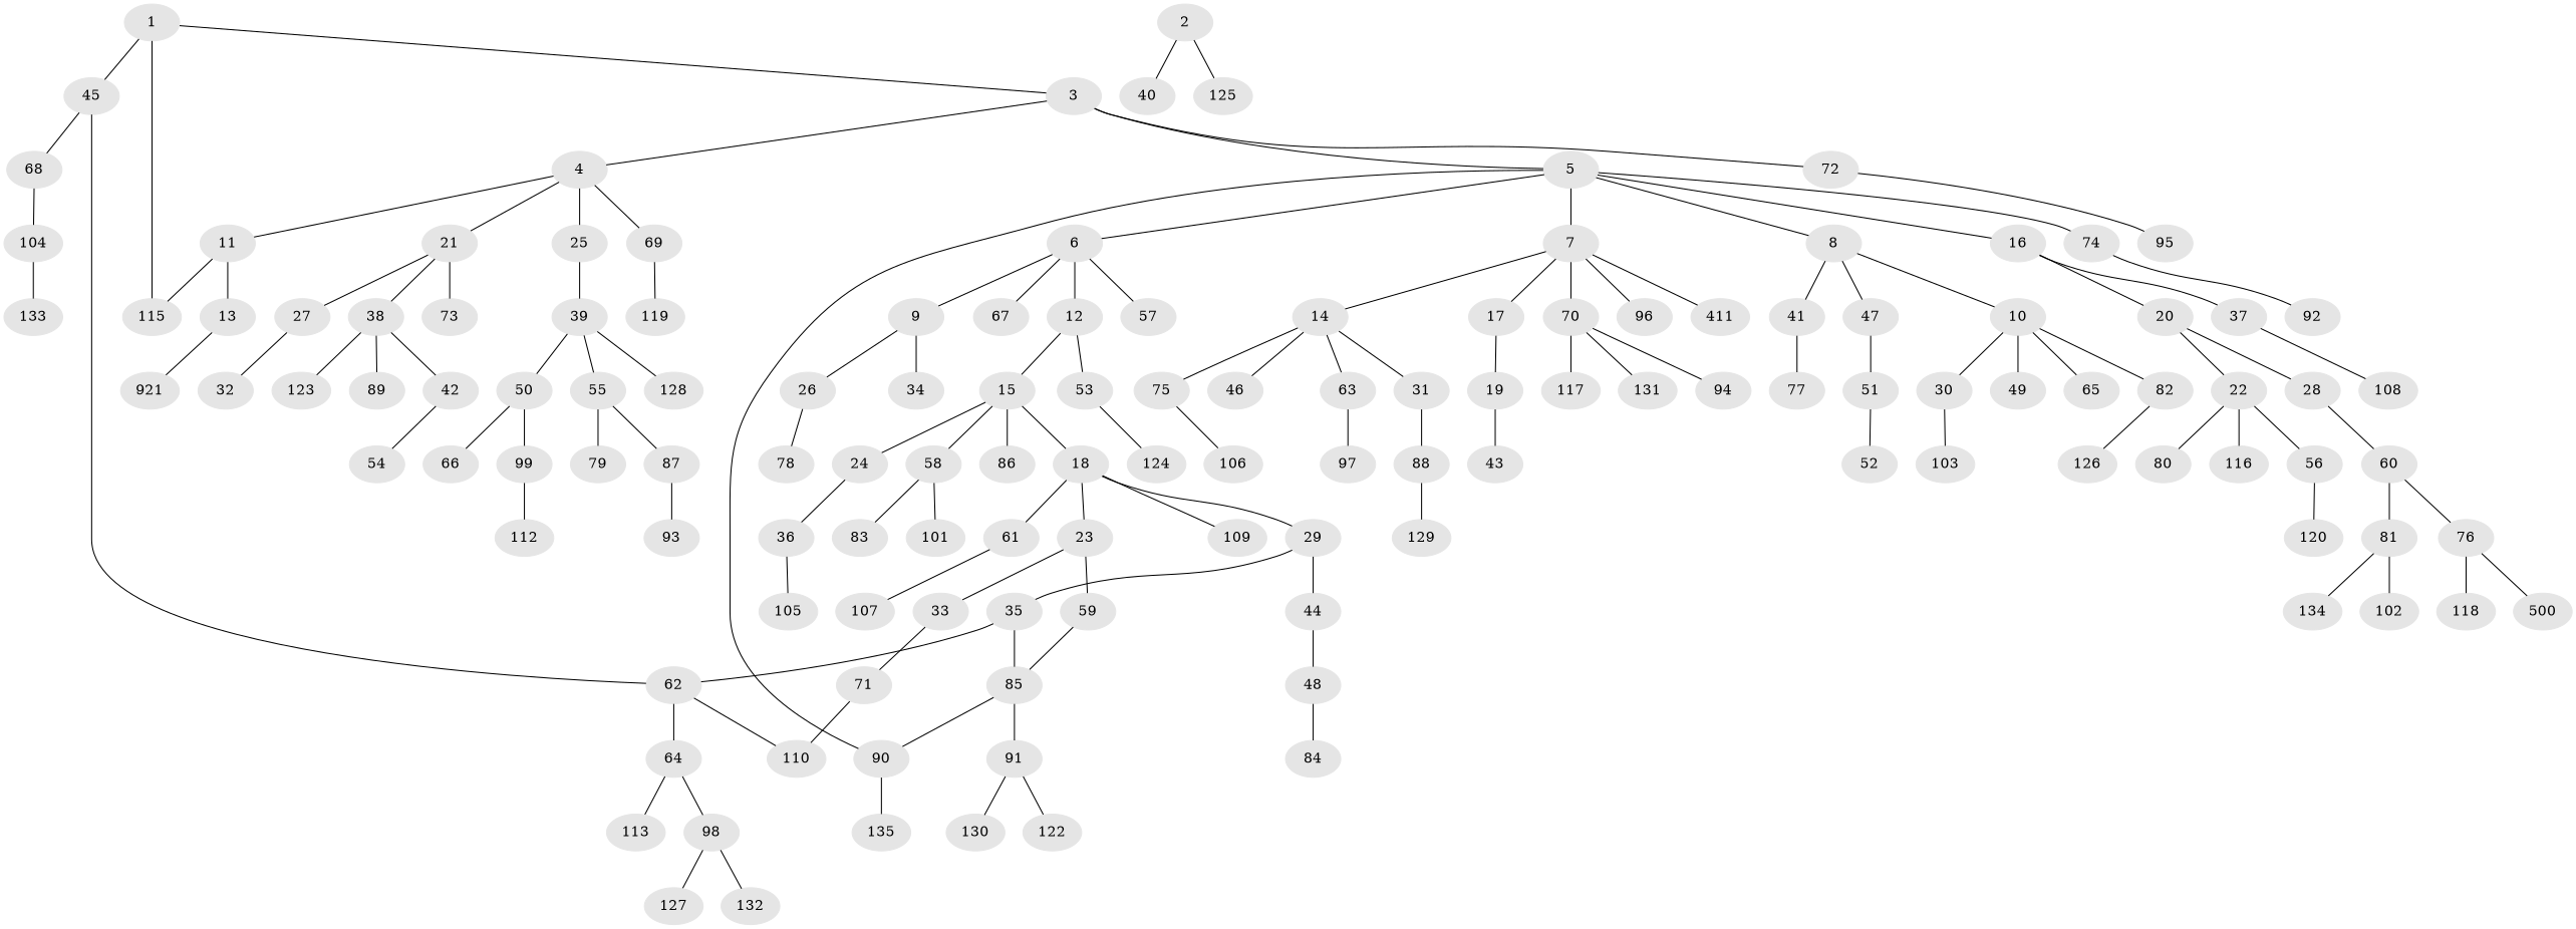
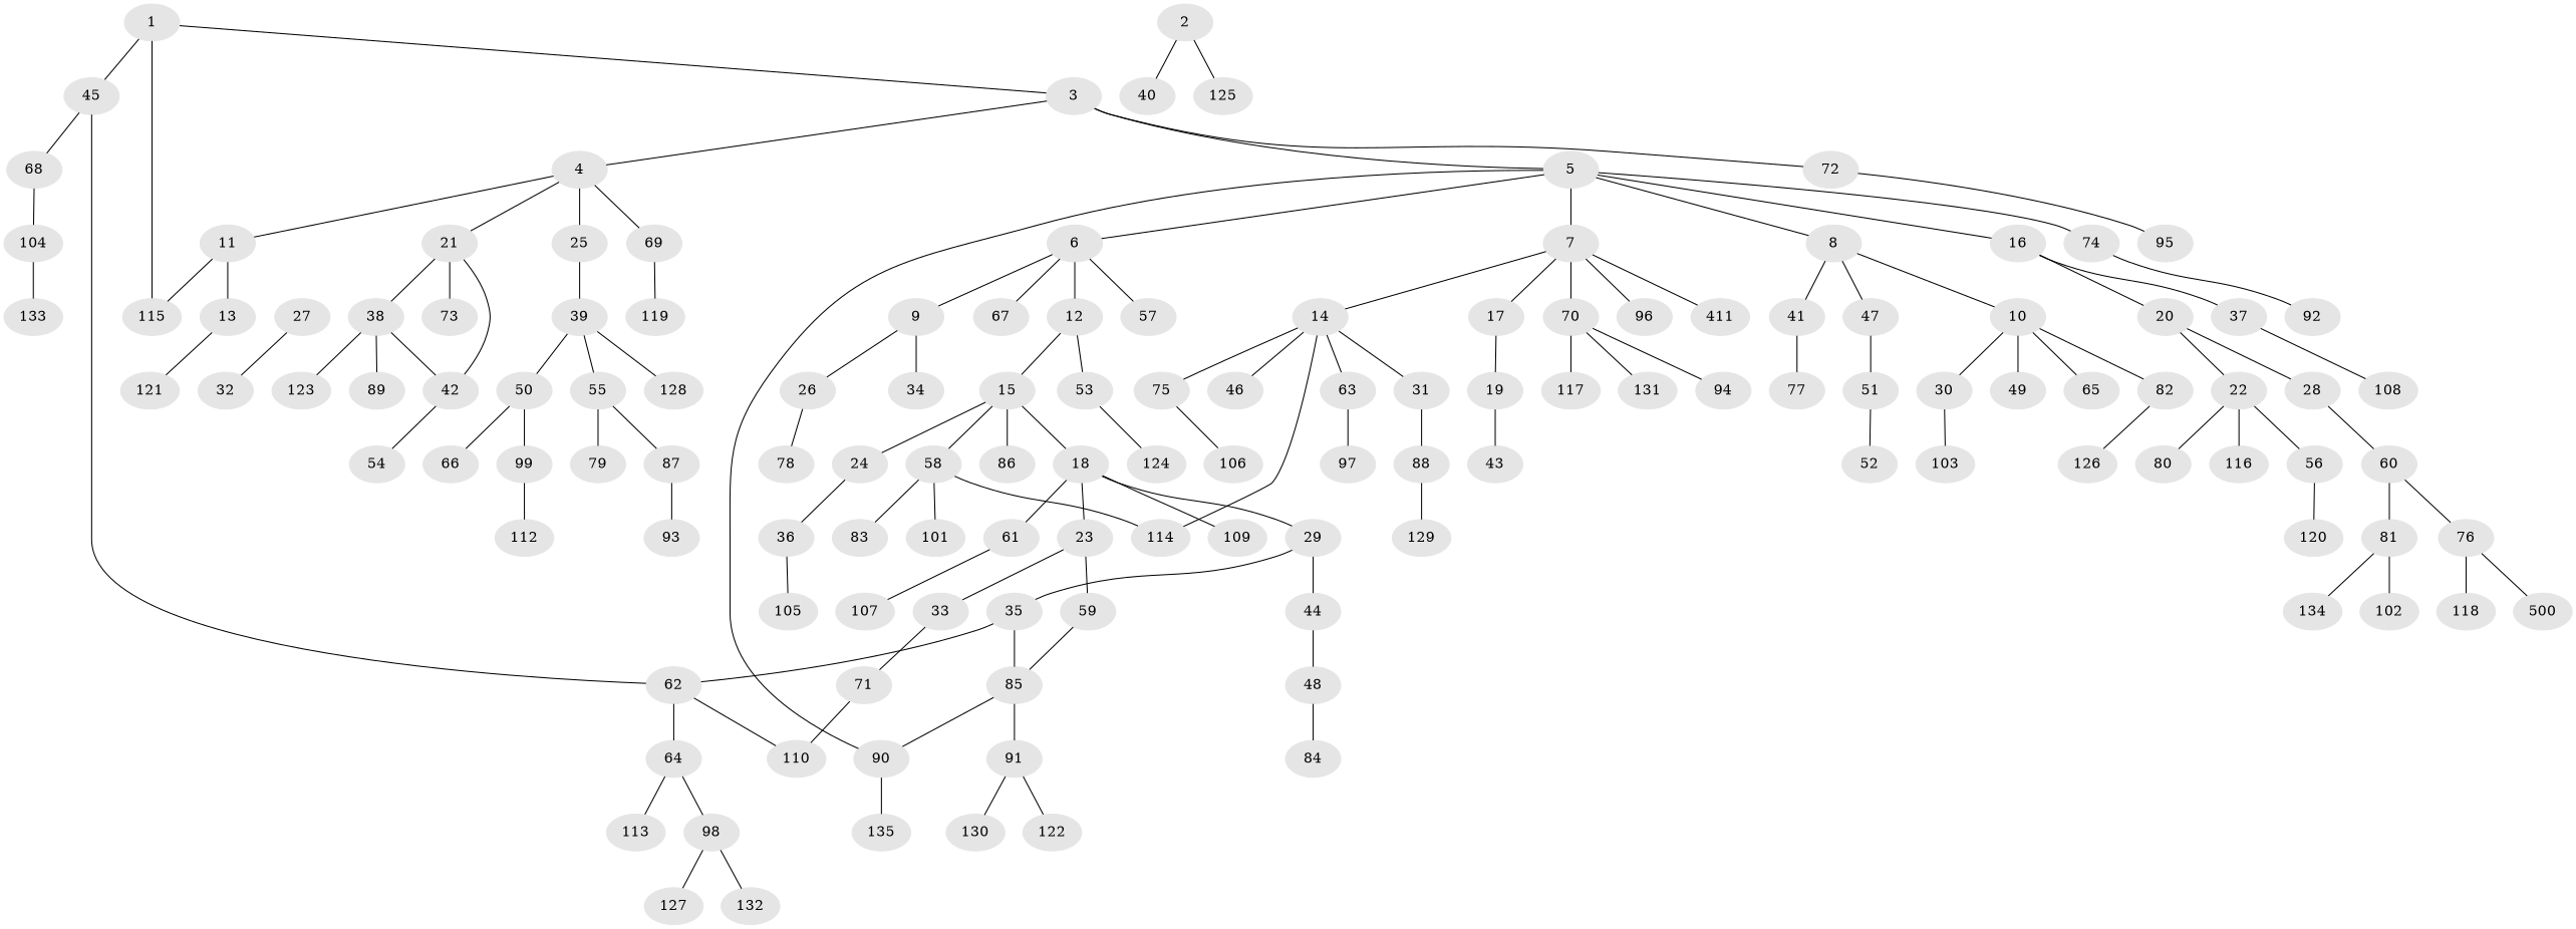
  graph {
    fontname="DejaVu Serif"
    node [color=gray90 fontname="DejaVu Serif" style=filled]
    edge [fontname="DejaVu Serif"]
    1
    3
    45
    115
    2
    40
    125
    4
    5
    72
    62
    68
    11
    21
    25
    69
    6
    7
    8
    16
    74
    90
    95
    13
    27
    38
    73
    39
    119
    9
    12
    57
    67
    14
    17
    70
    96
    n38 [label=411]
    10
    41
    47
    20
    37
    92
    135
    26
    34
    15
    53
    31
    46
    63
    75
+   114
    19
    94
    117
    131
    30
    49
    65
    82
    77
    51
    78
    103
    126
-   121 [label=921]
+   121
    18
    24
    58
    86
    124
    88
    97
    106
    23
    29
    61
    109
    36
    83
    101
    22
    28
    108
    43
    33
    59
    35
    44
    107
    56
    80
    116
    60
    32
    42
    89
    123
    120
    71
    85
    105
    50
    55
    128
    76
    81
    48
    129
    110
    64
    91
    54
    66
    99
    79
    87
    84
    104
    52
    112
    93
    n125 [label=500]
    118
    102
    134
    98
    113
    127
    132
    133
    122
    130
    1 -- 3
    1 -- 45
    1 -- 115
    3 -- 4
    3 -- 5
    3 -- 72
    45 -- 62
    45 -- 68
    2 -- 40
    2 -- 125
    4 -- 11
    4 -- 21
    4 -- 25
    4 -- 69
    5 -- 6
    5 -- 7
    5 -- 8
    5 -- 16
    5 -- 74
    5 -- 90
    72 -- 95
    62 -- 110
    62 -- 64
    68 -- 104
    11 -- 115
    11 -- 13
-   21 -- 27
+   21 -- 42
    21 -- 38
    21 -- 73
    25 -- 39
    69 -- 119
    6 -- 9
    6 -- 12
    6 -- 57
    6 -- 67
    7 -- 14
    7 -- 17
    7 -- 70
    7 -- 96
    7 -- n38
    8 -- 10
    8 -- 41
    8 -- 47
    16 -- 20
    16 -- 37
    74 -- 92
    90 -- 135
    13 -- 121
    27 -- 32
    38 -- 42
    38 -- 89
    38 -- 123
    39 -- 50
    39 -- 55
    39 -- 128
    9 -- 26
    9 -- 34
    12 -- 15
    12 -- 53
    14 -- 31
    14 -- 46
    14 -- 63
    14 -- 75
+   14 -- 114
    17 -- 19
    70 -- 94
    70 -- 117
    70 -- 131
    10 -- 30
    10 -- 49
    10 -- 65
    10 -- 82
    41 -- 77
    47 -- 51
    20 -- 22
    20 -- 28
    37 -- 108
    26 -- 78
    15 -- 18
    15 -- 24
    15 -- 58
    15 -- 86
    53 -- 124
    31 -- 88
    63 -- 97
    75 -- 106
    19 -- 43
    30 -- 103
    82 -- 126
    51 -- 52
    18 -- 23
    18 -- 29
    18 -- 61
    18 -- 109
    24 -- 36
+   58 -- 114
    58 -- 83
    58 -- 101
    88 -- 129
    23 -- 33
    23 -- 59
    29 -- 35
    29 -- 44
    61 -- 107
    36 -- 105
    22 -- 56
    22 -- 80
    22 -- 116
    28 -- 60
    33 -- 71
    59 -- 85
    35 -- 62
    35 -- 85
    44 -- 48
    56 -- 120
    60 -- 76
    60 -- 81
    42 -- 54
    71 -- 110
    85 -- 90
    85 -- 91
    50 -- 66
    50 -- 99
    55 -- 79
    55 -- 87
    76 -- n125
    76 -- 118
    81 -- 102
    81 -- 134
    48 -- 84
    64 -- 98
    64 -- 113
    91 -- 122
    91 -- 130
    99 -- 112
    87 -- 93
    104 -- 133
    98 -- 127
    98 -- 132
  }
